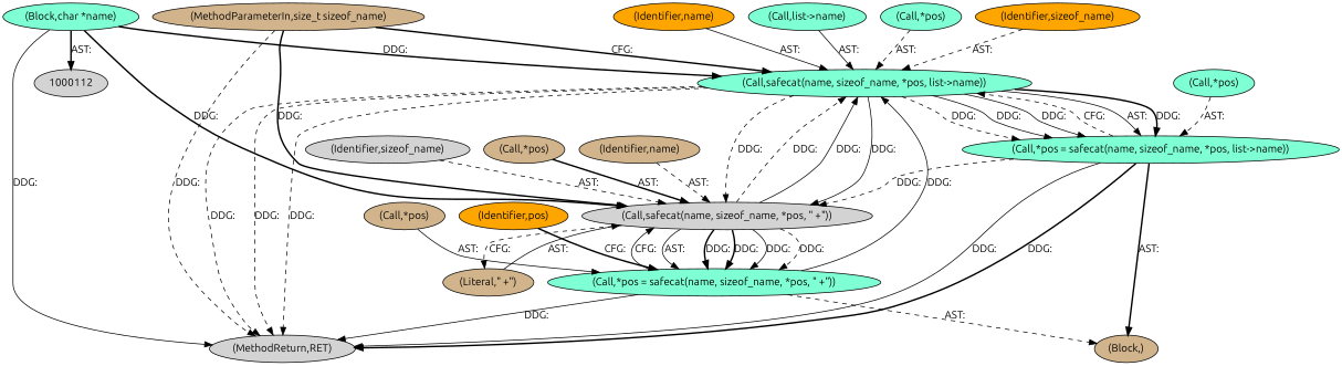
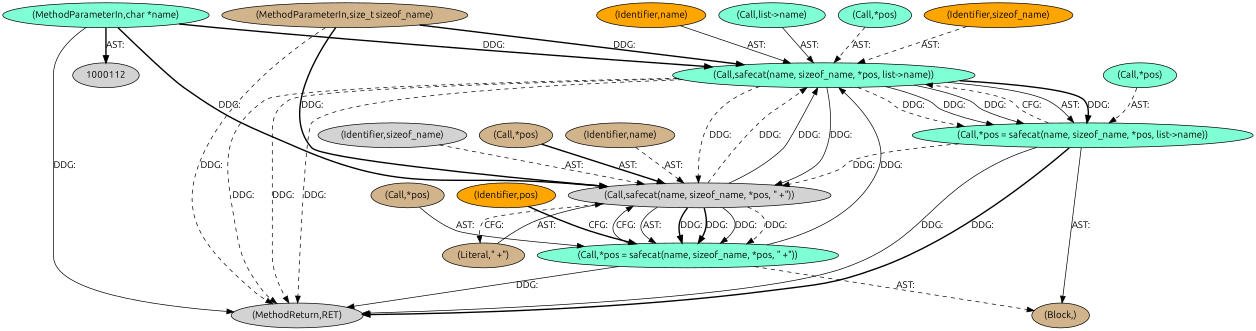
  digraph {
    fontname=Ubuntu
    node [fillcolor=aquamarine fontname=Ubuntu style=filled]
    edge [fontname=Ubuntu style=dashed]
    n1 [label="(Call,safecat(name, sizeof_name, *pos, list->name))"]
    n2 [fillcolor=lightgrey label="(Call,safecat(name, sizeof_name, *pos, \" +\"))"]
    n3 [label="(Call,*pos = safecat(name, sizeof_name, *pos, list->name))"]
    n4 [fillcolor=lightgrey label="(MethodReturn,RET)"]
    n5 [label="(Call,*pos = safecat(name, sizeof_name, *pos, \" +\"))"]
    n6 [fillcolor=tan label="(Literal,\" +\")"]
    n7 [fillcolor=tan label="(Block,)"]
    n8 [label="(Call,list->name)"]
-   n9 [label="(Block,char *name)"]
+   n9 [label="(MethodParameterIn,char *name)"]
    1000112 [fillcolor=lightgrey]
    n11 [fillcolor=tan label="(MethodParameterIn,size_t sizeof_name)"]
    n12 [label="(Call,*pos)"]
    n13 [label="(Call,*pos)"]
    n14 [fillcolor=orange label="(Identifier,sizeof_name)"]
    n15 [fillcolor=tan label="(Call,*pos)"]
    n16 [fillcolor=lightgrey label="(Identifier,sizeof_name)"]
    n17 [fillcolor=orange label="(Identifier,name)"]
    n18 [fillcolor=orange label="(Identifier,pos)"]
    n19 [fillcolor=tan label="(Call,*pos)"]
    n20 [fillcolor=tan label="(Identifier,name)"]
    n1 -> n2 [label="DDG: " style=solid]
    n1 -> n2 [label="DDG: "]
    n1 -> n3 [label="AST: " style=solid]
    n1 -> n3 [label="DDG: " style=bold]
    n1 -> n3 [label="DDG: "]
    n1 -> n3 [label="DDG: " style=solid]
    n1 -> n3 [label="DDG: " style=solid]
    n1 -> n4 [label="DDG: "]
    n1 -> n4 [label="DDG: "]
    n1 -> n4 [label="DDG: "]
    n2 -> n1 [label="DDG: "]
    n2 -> n1 [label="DDG: " style=solid]
    n2 -> n5 [label="AST: " style=solid]
    n2 -> n5 [label="DDG: " style=bold]
    n2 -> n5 [label="DDG: " style=bold]
    n2 -> n5 [label="DDG: " style=solid]
    n2 -> n5 [label="DDG: "]
    n2 -> n6 [label="CFG: "]
    n3 -> n1 [label="CFG: "]
    n3 -> n2 [label="DDG: "]
    n3 -> n4 [label="DDG: " style=solid]
    n3 -> n4 [label="DDG: " style=bold]
-   n3 -> n7 [label="AST: " style=bold]
+   n3 -> n7 [label="AST: " style=solid]
    n5 -> n1 [label="DDG: " style=solid]
    n5 -> n2 [label="CFG: " style=solid]
    n5 -> n4 [label="DDG: " style=solid]
    n5 -> n7 [label="AST: "]
    n6 -> n2 [label="AST: " style=solid]
    n8 -> n1 [label="AST: " style=solid]
    n9 -> n1 [label="DDG: " style=bold]
    n9 -> n2 [label="DDG: " style=bold]
    n9 -> n4 [label="DDG: " style=solid]
    n9 -> 1000112 [label="AST: " style=bold]
-   n11 -> n1 [label="CFG: " style=bold]
+   n11 -> n1 [label="DDG: " style=bold]
    n11 -> n2 [label="DDG: " style=bold]
    n11 -> n4 [label="DDG: "]
    n12 -> n1 [label="AST: "]
    n13 -> n3 [label="AST: "]
    n14 -> n1 [label="AST: "]
    n15 -> n5 [label="AST: " style=solid]
    n16 -> n2 [label="AST: "]
    n17 -> n1 [label="AST: " style=solid]
    n18 -> n5 [label="CFG: " style=bold]
    n19 -> n2 [label="AST: " style=bold]
    n20 -> n2 [label="AST: "]
  }
